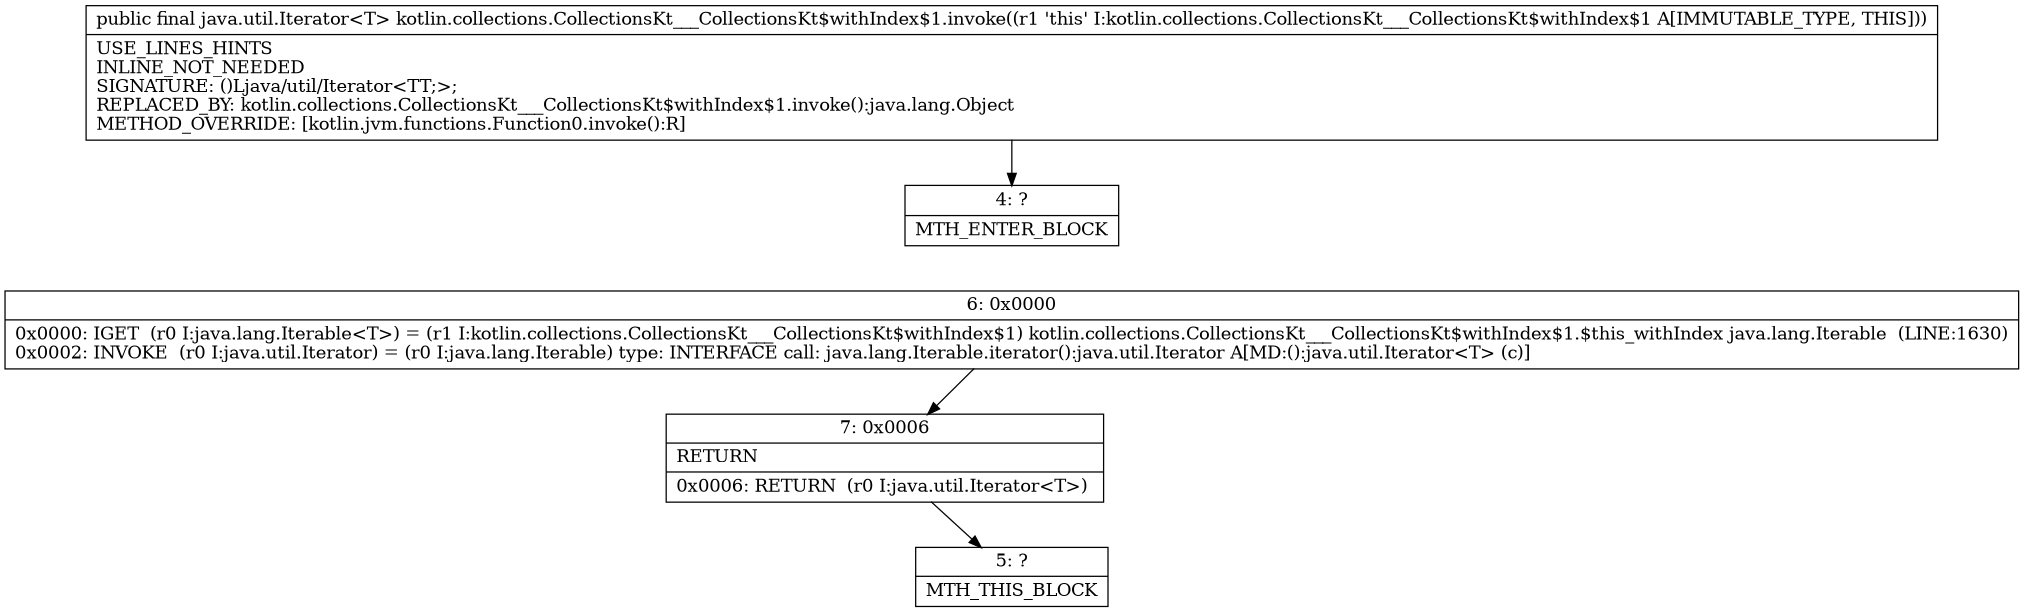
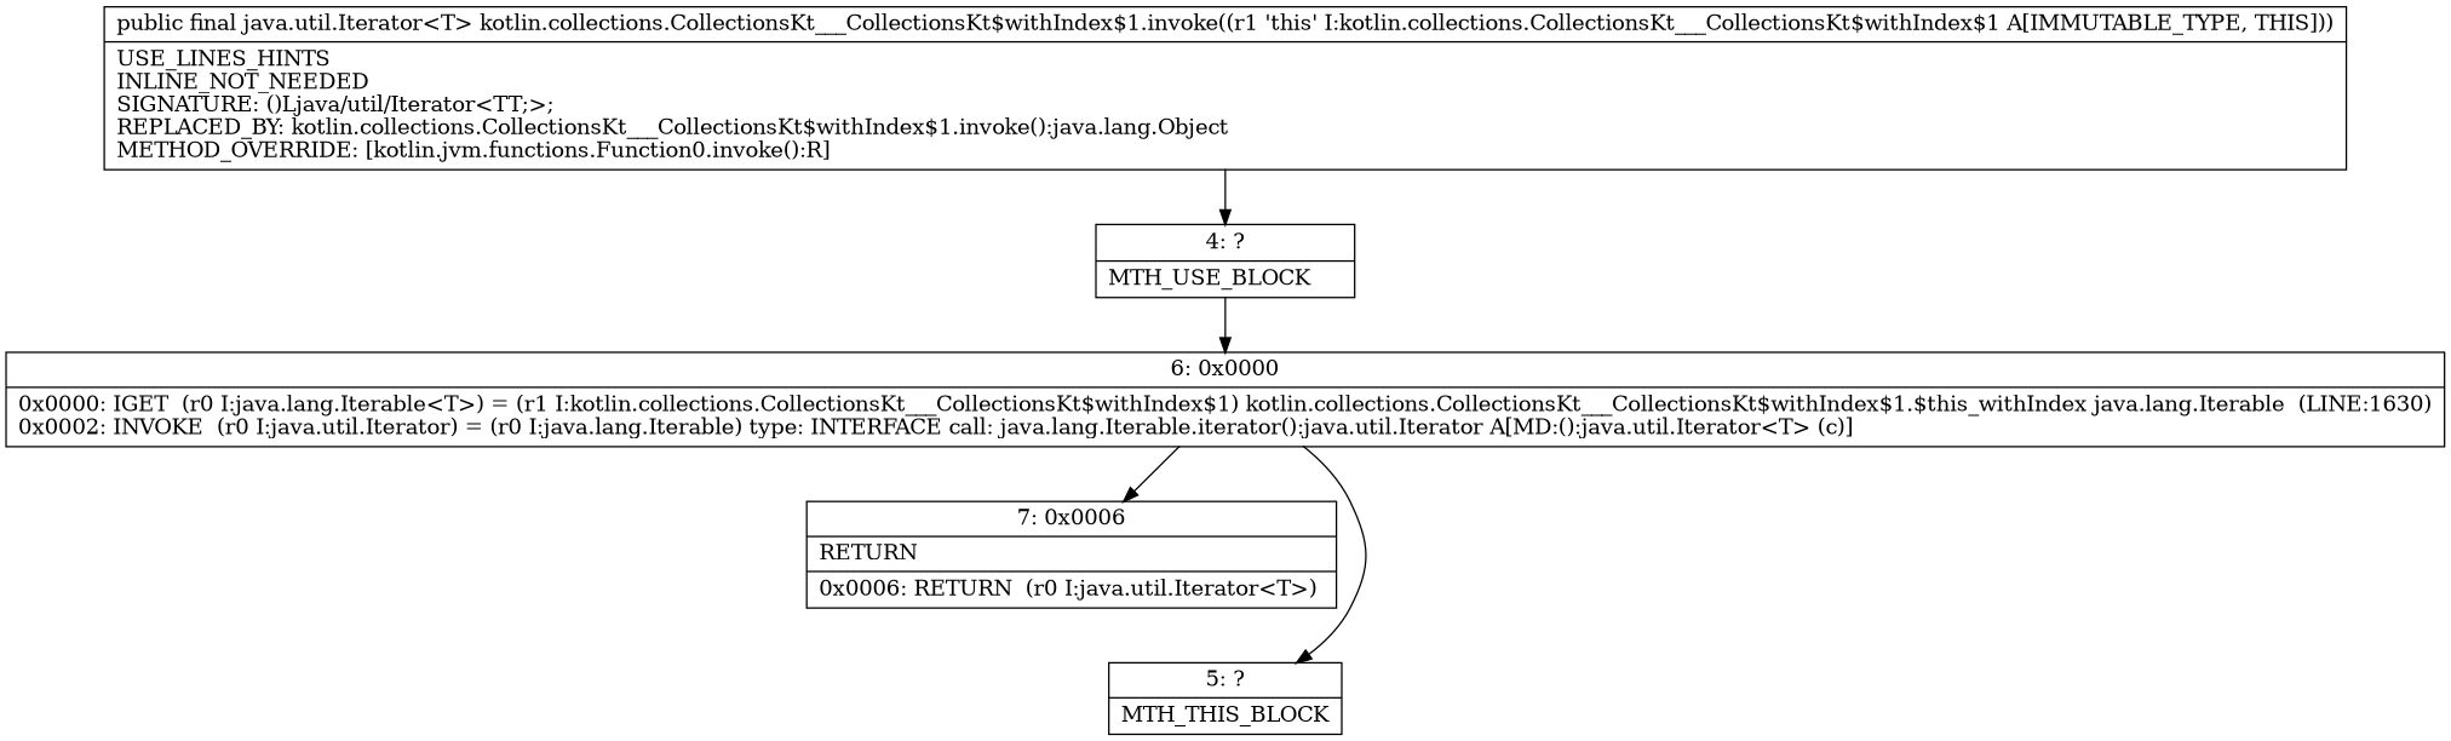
  digraph {
    fontname="DejaVu Serif"
    node [fontname="DejaVu Serif" shape=record]
    edge [fontname="DejaVu Serif"]
-   n1 [label="{4\:\ ?|MTH_ENTER_BLOCK\l}"]
+   n1 [label="{4\:\ ?|MTH_USE_BLOCK\l}"]
    n2 [label="{6\:\ 0x0000|0x0000: IGET  (r0 I:java.lang.Iterable\<T\>) = (r1 I:kotlin.collections.CollectionsKt___CollectionsKt$withIndex$1) kotlin.collections.CollectionsKt___CollectionsKt$withIndex$1.$this_withIndex java.lang.Iterable  (LINE:1630)\l0x0002: INVOKE  (r0 I:java.util.Iterator) = (r0 I:java.lang.Iterable) type: INTERFACE call: java.lang.Iterable.iterator():java.util.Iterator A[MD:():java.util.Iterator\<T\> (c)]\l}"]
    n3 [label="{7\:\ 0x0006|RETURN\l|0x0006: RETURN  (r0 I:java.util.Iterator\<T\>) \l}"]
    n4 [label="{5\:\ ?|MTH_THIS_BLOCK\l}"]
    n5 [label="{public final java.util.Iterator\<T\> kotlin.collections.CollectionsKt___CollectionsKt$withIndex$1.invoke((r1 'this' I:kotlin.collections.CollectionsKt___CollectionsKt$withIndex$1 A[IMMUTABLE_TYPE, THIS]))  | USE_LINES_HINTS\lINLINE_NOT_NEEDED\lSIGNATURE: ()Ljava\/util\/Iterator\<TT;\>;\lREPLACED_BY: kotlin.collections.CollectionsKt___CollectionsKt$withIndex$1.invoke():java.lang.Object\lMETHOD_OVERRIDE: [kotlin.jvm.functions.Function0.invoke():R]\l}"]
+   n1 -> n2
    n2 -> n3
-   n3 -> n4
+   n2 -> n4
    n5 -> n1
  }
